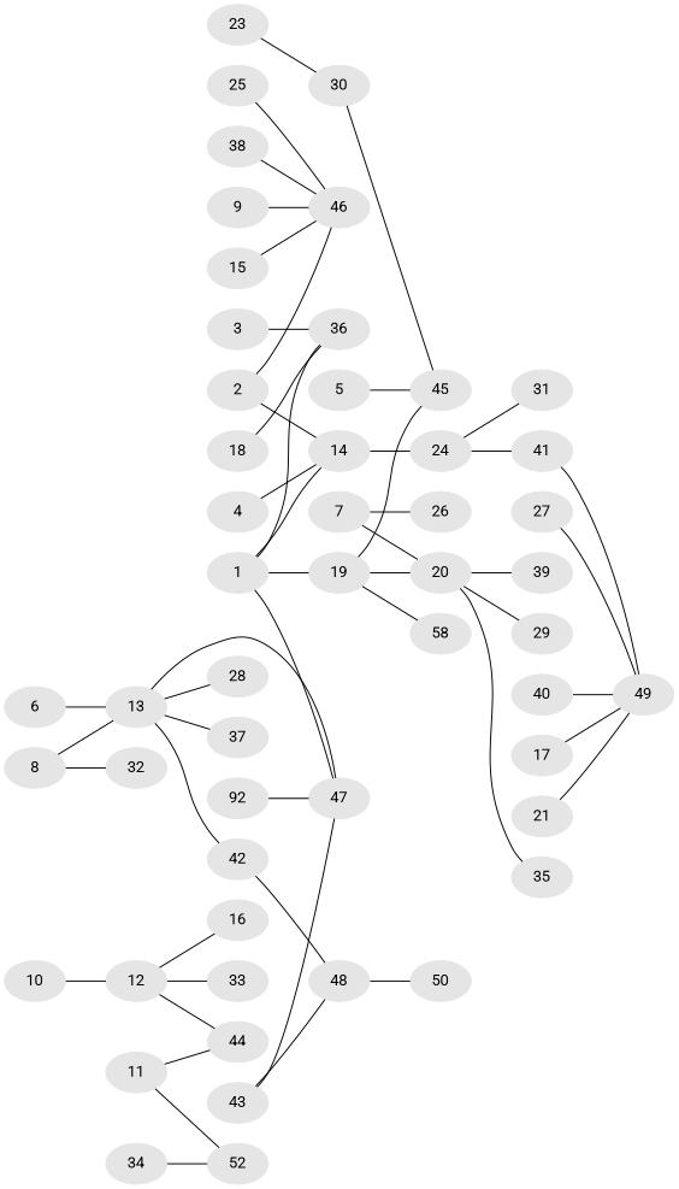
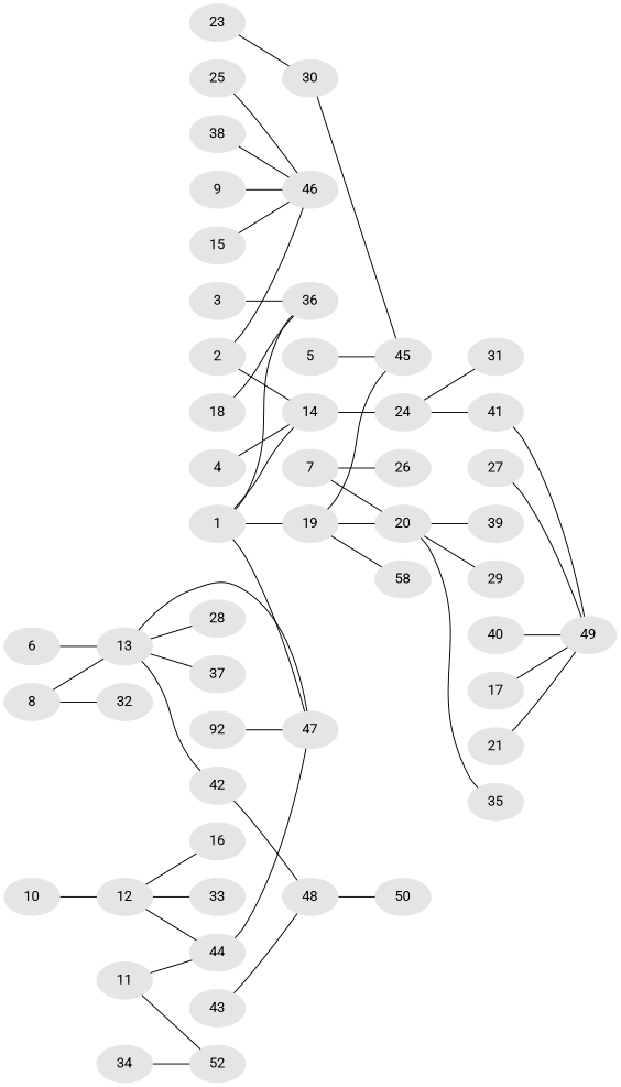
  graph {
    fontname=Roboto
    rankdir=LR
    node [color=gray90 fontname=Roboto style=filled]
    edge [fontname=Roboto weight=1.0]
    1
    14
    19
    36
    47
    24
    45
    20
    n9 [label=58]
    2
    46
    3
    4
    5
    6
    13
    28
    37
    42
    7
    26
    29
    35
    39
    8
    32
    9
    10
    12
    44
    16
    33
    11
    52
    48
    31
    41
    15
    17
    49
    18
    21
    n43 [label=92]
    23
    30
    25
    27
    34
    38
    40
    50
    43
    1 -- 14
    1 -- 19
    1 -- 36
    1 -- 47
    14 -- 24
    19 -- 45
    19 -- 20
    19 -- n9
    24 -- 31
    24 -- 41
    20 -- 29
    20 -- 35
    20 -- 39
    2 -- 14
    2 -- 46
    3 -- 36
    4 -- 14
    5 -- 45
    6 -- 13
    13 -- 47
    13 -- 28
    13 -- 37
    13 -- 42
    42 -- 48
    7 -- 20
    7 -- 26
    8 -- 13
    8 -- 32
    9 -- 46
    10 -- 12
    12 -- 44
    12 -- 16
    12 -- 33
-   43 -- 47
+   44 -- 47
    11 -- 44
    11 -- 52
    48 -- 50
    41 -- 49
    15 -- 46
    17 -- 49
    18 -- 36
    21 -- 49
    n43 -- 47
    23 -- 30
    30 -- 45
    25 -- 46
    27 -- 49
    34 -- 52
    38 -- 46
    40 -- 49
    43 -- 48
  }
